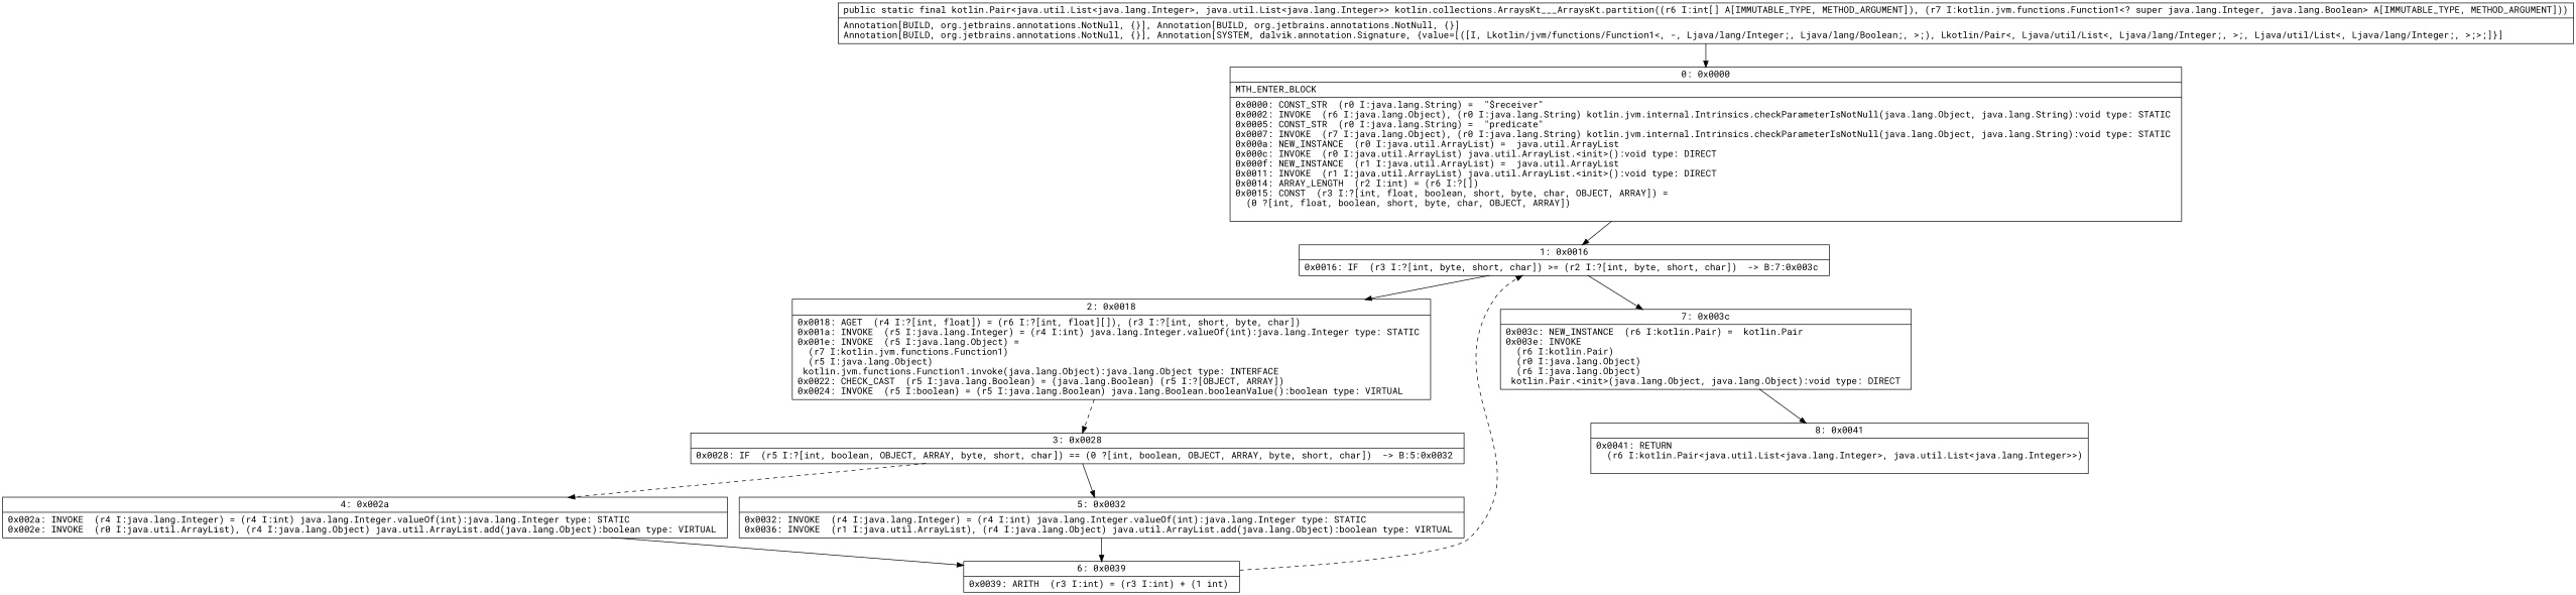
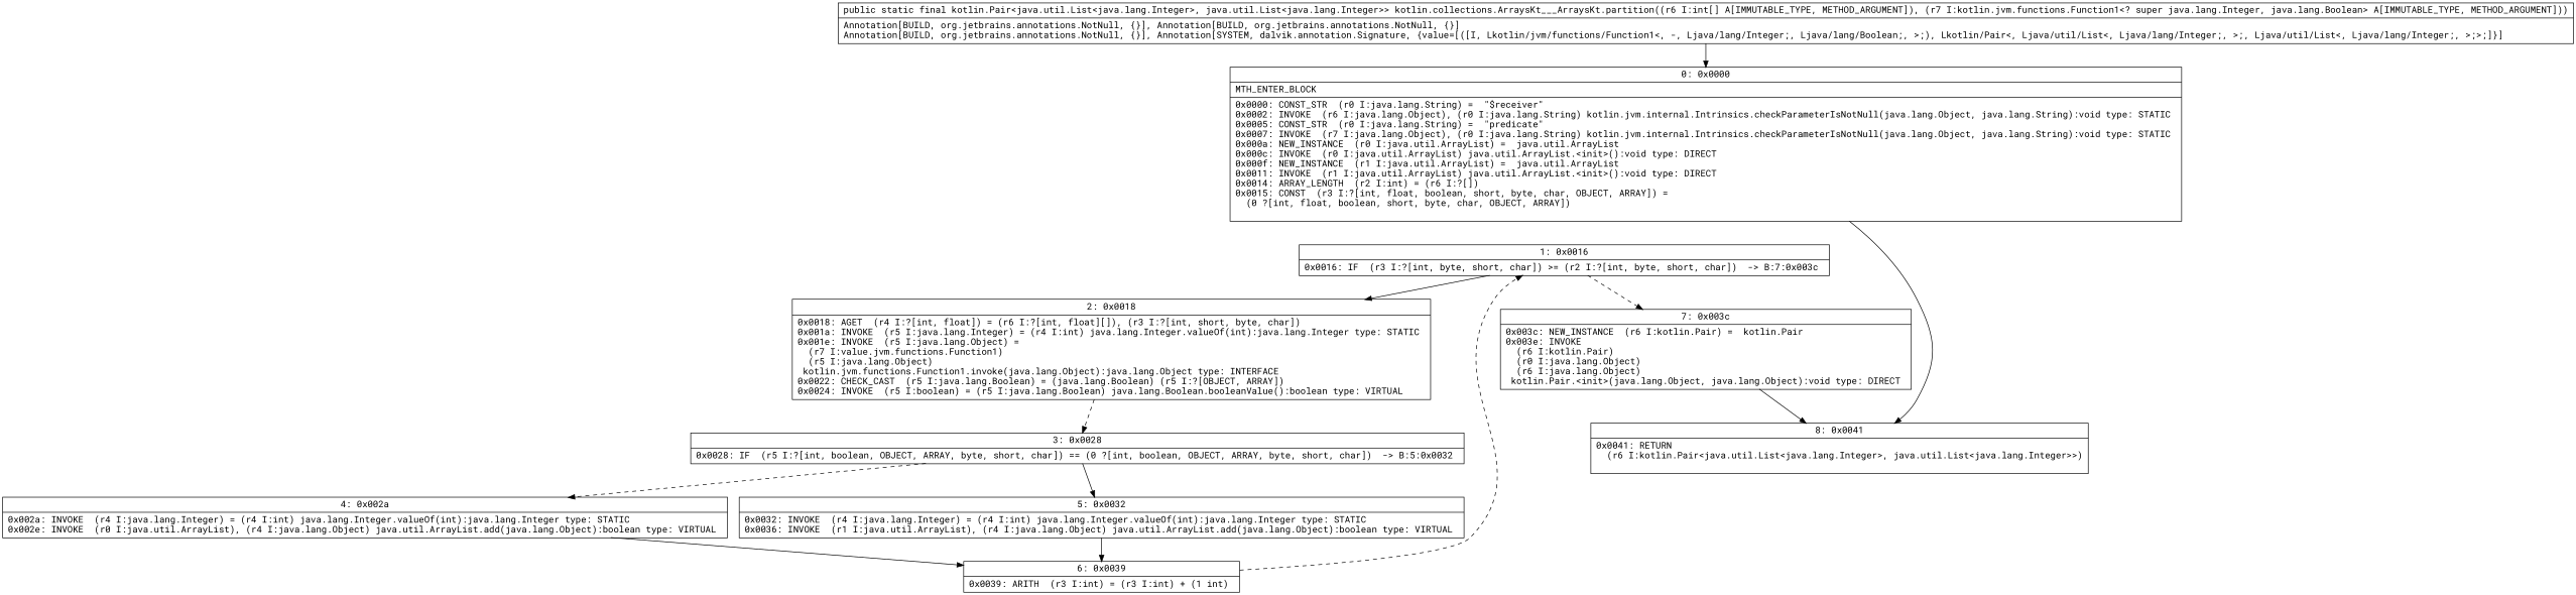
  digraph {
    fontname="Roboto Mono"
    node [fontname="Roboto Mono" shape=record]
    edge [fontname="Roboto Mono"]
    n1 [label="{0\:\ 0x0000|MTH_ENTER_BLOCK\l|0x0000: CONST_STR  (r0 I:java.lang.String) =  \"$receiver\" \l0x0002: INVOKE  (r6 I:java.lang.Object), (r0 I:java.lang.String) kotlin.jvm.internal.Intrinsics.checkParameterIsNotNull(java.lang.Object, java.lang.String):void type: STATIC \l0x0005: CONST_STR  (r0 I:java.lang.String) =  \"predicate\" \l0x0007: INVOKE  (r7 I:java.lang.Object), (r0 I:java.lang.String) kotlin.jvm.internal.Intrinsics.checkParameterIsNotNull(java.lang.Object, java.lang.String):void type: STATIC \l0x000a: NEW_INSTANCE  (r0 I:java.util.ArrayList) =  java.util.ArrayList \l0x000c: INVOKE  (r0 I:java.util.ArrayList) java.util.ArrayList.\<init\>():void type: DIRECT \l0x000f: NEW_INSTANCE  (r1 I:java.util.ArrayList) =  java.util.ArrayList \l0x0011: INVOKE  (r1 I:java.util.ArrayList) java.util.ArrayList.\<init\>():void type: DIRECT \l0x0014: ARRAY_LENGTH  (r2 I:int) = (r6 I:?[]) \l0x0015: CONST  (r3 I:?[int, float, boolean, short, byte, char, OBJECT, ARRAY]) = \l  (0 ?[int, float, boolean, short, byte, char, OBJECT, ARRAY])\l \l}"]
    n2 [label="{1\:\ 0x0016|0x0016: IF  (r3 I:?[int, byte, short, char]) \>= (r2 I:?[int, byte, short, char])  \-\> B:7:0x003c \l}"]
-   n3 [label="{2\:\ 0x0018|0x0018: AGET  (r4 I:?[int, float]) = (r6 I:?[int, float][]), (r3 I:?[int, short, byte, char]) \l0x001a: INVOKE  (r5 I:java.lang.Integer) = (r4 I:int) java.lang.Integer.valueOf(int):java.lang.Integer type: STATIC \l0x001e: INVOKE  (r5 I:java.lang.Object) = \l  (r7 I:kotlin.jvm.functions.Function1)\l  (r5 I:java.lang.Object)\l kotlin.jvm.functions.Function1.invoke(java.lang.Object):java.lang.Object type: INTERFACE \l0x0022: CHECK_CAST  (r5 I:java.lang.Boolean) = (java.lang.Boolean) (r5 I:?[OBJECT, ARRAY]) \l0x0024: INVOKE  (r5 I:boolean) = (r5 I:java.lang.Boolean) java.lang.Boolean.booleanValue():boolean type: VIRTUAL \l}"]
+   n3 [label="{2\:\ 0x0018|0x0018: AGET  (r4 I:?[int, float]) = (r6 I:?[int, float][]), (r3 I:?[int, short, byte, char]) \l0x001a: INVOKE  (r5 I:java.lang.Integer) = (r4 I:int) java.lang.Integer.valueOf(int):java.lang.Integer type: STATIC \l0x001e: INVOKE  (r5 I:java.lang.Object) = \l  (r7 I:value.jvm.functions.Function1)\l  (r5 I:java.lang.Object)\l kotlin.jvm.functions.Function1.invoke(java.lang.Object):java.lang.Object type: INTERFACE \l0x0022: CHECK_CAST  (r5 I:java.lang.Boolean) = (java.lang.Boolean) (r5 I:?[OBJECT, ARRAY]) \l0x0024: INVOKE  (r5 I:boolean) = (r5 I:java.lang.Boolean) java.lang.Boolean.booleanValue():boolean type: VIRTUAL \l}"]
    n4 [label="{7\:\ 0x003c|0x003c: NEW_INSTANCE  (r6 I:kotlin.Pair) =  kotlin.Pair \l0x003e: INVOKE  \l  (r6 I:kotlin.Pair)\l  (r0 I:java.lang.Object)\l  (r6 I:java.lang.Object)\l kotlin.Pair.\<init\>(java.lang.Object, java.lang.Object):void type: DIRECT \l}"]
    n5 [label="{3\:\ 0x0028|0x0028: IF  (r5 I:?[int, boolean, OBJECT, ARRAY, byte, short, char]) == (0 ?[int, boolean, OBJECT, ARRAY, byte, short, char])  \-\> B:5:0x0032 \l}"]
    n6 [label="{8\:\ 0x0041|0x0041: RETURN  \l  (r6 I:kotlin.Pair\<java.util.List\<java.lang.Integer\>, java.util.List\<java.lang.Integer\>\>)\l \l}"]
    n7 [label="{4\:\ 0x002a|0x002a: INVOKE  (r4 I:java.lang.Integer) = (r4 I:int) java.lang.Integer.valueOf(int):java.lang.Integer type: STATIC \l0x002e: INVOKE  (r0 I:java.util.ArrayList), (r4 I:java.lang.Object) java.util.ArrayList.add(java.lang.Object):boolean type: VIRTUAL \l}"]
    n8 [label="{5\:\ 0x0032|0x0032: INVOKE  (r4 I:java.lang.Integer) = (r4 I:int) java.lang.Integer.valueOf(int):java.lang.Integer type: STATIC \l0x0036: INVOKE  (r1 I:java.util.ArrayList), (r4 I:java.lang.Object) java.util.ArrayList.add(java.lang.Object):boolean type: VIRTUAL \l}"]
    n9 [label="{6\:\ 0x0039|0x0039: ARITH  (r3 I:int) = (r3 I:int) + (1 int) \l}"]
    n10 [label="{public static final kotlin.Pair\<java.util.List\<java.lang.Integer\>, java.util.List\<java.lang.Integer\>\> kotlin.collections.ArraysKt___ArraysKt.partition((r6 I:int[] A[IMMUTABLE_TYPE, METHOD_ARGUMENT]), (r7 I:kotlin.jvm.functions.Function1\<? super java.lang.Integer, java.lang.Boolean\> A[IMMUTABLE_TYPE, METHOD_ARGUMENT]))  | Annotation[BUILD, org.jetbrains.annotations.NotNull, \{\}], Annotation[BUILD, org.jetbrains.annotations.NotNull, \{\}]\lAnnotation[BUILD, org.jetbrains.annotations.NotNull, \{\}], Annotation[SYSTEM, dalvik.annotation.Signature, \{value=[([I, Lkotlin\/jvm\/functions\/Function1\<, \-, Ljava\/lang\/Integer;, Ljava\/lang\/Boolean;, \>;), Lkotlin\/Pair\<, Ljava\/util\/List\<, Ljava\/lang\/Integer;, \>;, Ljava\/util\/List\<, Ljava\/lang\/Integer;, \>;\>;]\}]\l}"]
-   n1 -> n2
+   n1 -> n6
    n2 -> n3 [style=solid]
-   n2 -> n4
+   n2 -> n4 [style=dashed]
    n3 -> n5 [style=dashed]
    n4 -> n6
    n5 -> n7 [style=dashed]
    n5 -> n8
    n7 -> n9
    n8 -> n9
    n9 -> n2 [style=dashed]
    n10 -> n1
  }
